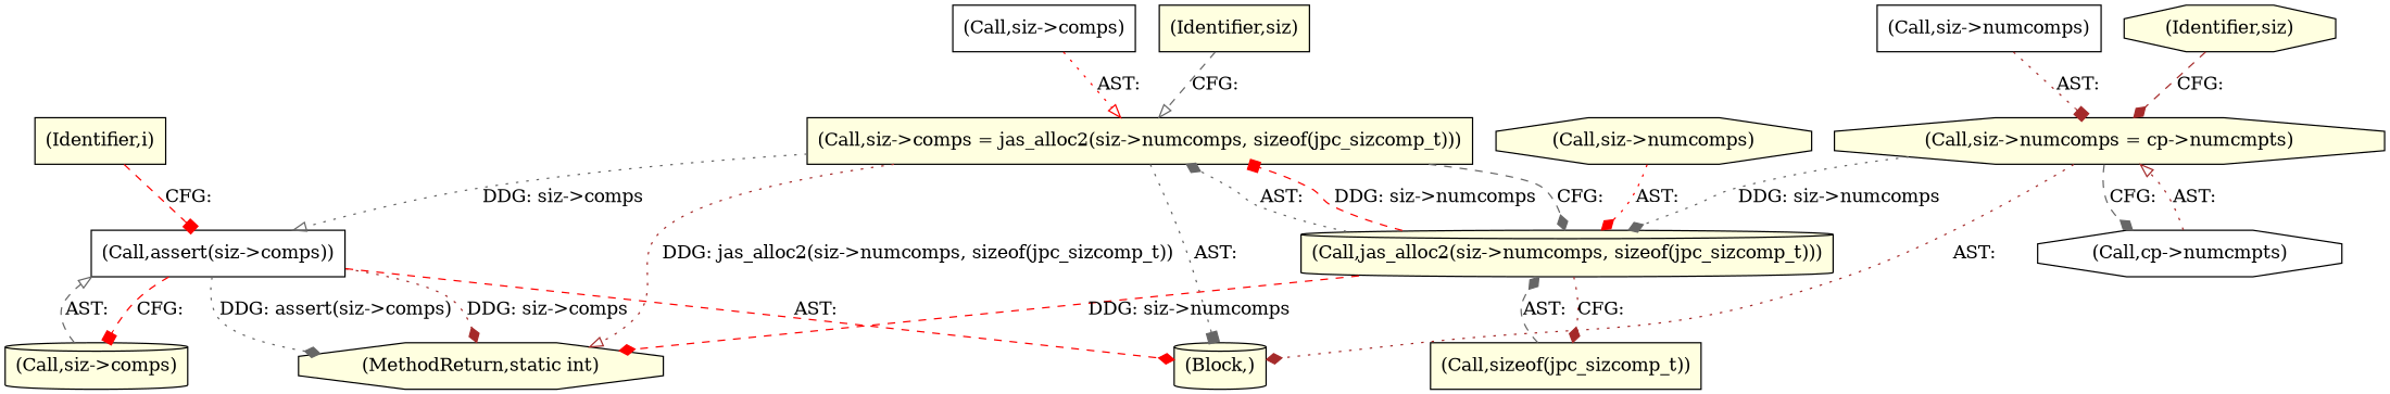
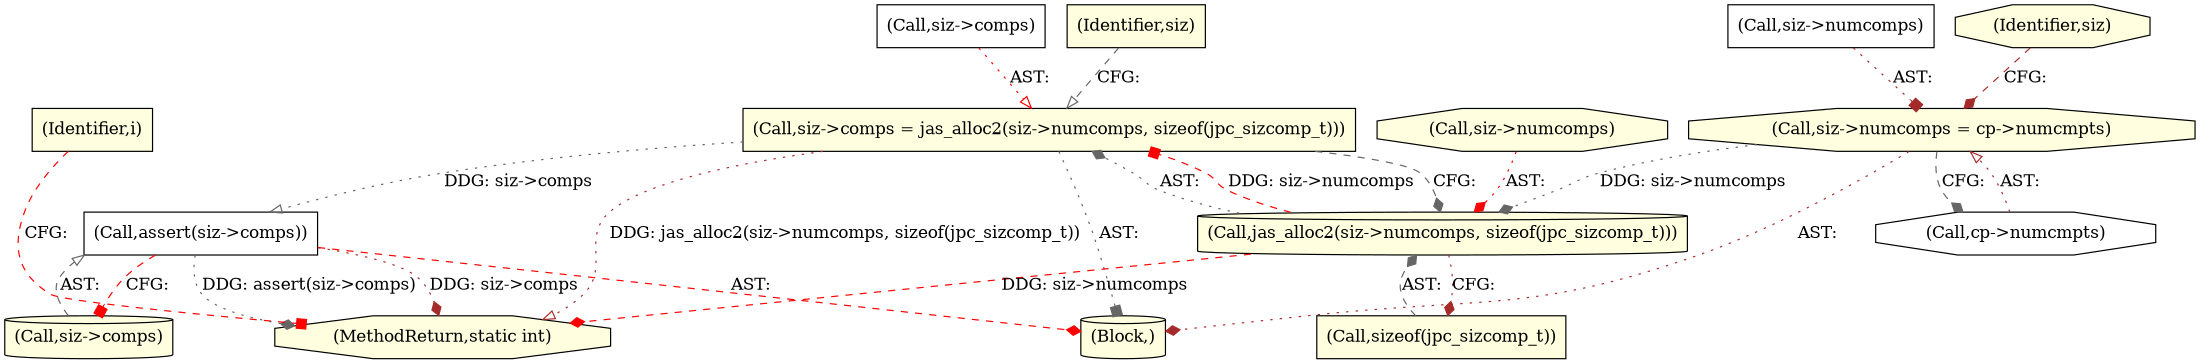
  digraph {
    node [fillcolor=lightyellow shape=box style=filled]
    edge [arrowhead=diamond color=gray40 style=dotted]
    n1 [fillcolor=white label="(Call,assert(siz->comps))"]
    n2 [label="(MethodReturn,static int)" shape=octagon]
    n3 [label="(Call,siz->comps)" shape=cylinder]
    n4 [label="(Block,)" shape=cylinder]
    n5 [label="(Call,siz->comps = jas_alloc2(siz->numcomps, sizeof(jpc_sizcomp_t)))"]
    n6 [label="(Call,jas_alloc2(siz->numcomps, sizeof(jpc_sizcomp_t)))" shape=cylinder]
    n7 [label="(Call,sizeof(jpc_sizcomp_t))"]
    n8 [label="(Call,siz->numcomps = cp->numcmpts)" shape=octagon]
    n9 [fillcolor=white label="(Call,cp->numcmpts)" shape=octagon]
    n10 [label="(Identifier,i)"]
    n11 [fillcolor=white label="(Call,siz->comps)"]
    n12 [label="(Identifier,siz)"]
    n13 [fillcolor=white label="(Call,siz->numcomps)"]
    n14 [label="(Call,siz->numcomps)" shape=octagon]
    n15 [label="(Identifier,siz)" shape=octagon]
    n1 -> n2 [label="DDG: assert(siz->comps)"]
    n1 -> n2 [color=brown label="DDG: siz->comps"]
    n1 -> n3 [arrowhead=box color=red label="CFG: " style=dashed]
    n1 -> n4 [color=red label="AST: " style=dashed]
    n3 -> n1 [arrowhead=onormal label="AST: " style=dashed]
    n5 -> n1 [arrowhead=onormal label="DDG: siz->comps"]
    n5 -> n2 [arrowhead=onormal color=brown label="DDG: jas_alloc2(siz->numcomps, sizeof(jpc_sizcomp_t))"]
    n5 -> n4 [arrowhead=box label="AST: "]
    n5 -> n6 [label="CFG: " style=dashed]
    n6 -> n2 [color=red label="DDG: siz->numcomps" style=dashed]
    n6 -> n5 [label="AST: "]
    n6 -> n5 [arrowhead=box color=red label="DDG: siz->numcomps" style=dashed]
    n6 -> n7 [color=brown label="CFG: "]
    n7 -> n6 [label="AST: " style=dashed]
    n8 -> n4 [color=brown label="AST: "]
    n8 -> n6 [label="DDG: siz->numcomps"]
    n8 -> n9 [label="CFG: " style=dashed]
    n9 -> n8 [arrowhead=onormal color=brown label="AST: "]
-   n10 -> n1 [arrowhead=box color=red label="CFG: " style=dashed]
+   n10 -> n2 [arrowhead=box color=red label="CFG: " style=dashed]
    n11 -> n5 [arrowhead=onormal color=red label="AST: "]
    n12 -> n5 [arrowhead=onormal label="CFG: " style=dashed]
    n13 -> n8 [arrowhead=box color=brown label="AST: "]
    n14 -> n6 [color=red label="AST: "]
    n15 -> n8 [color=brown label="CFG: " style=dashed]
  }
